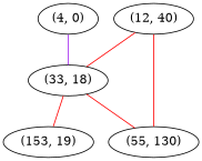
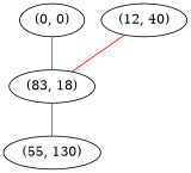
  graph {
    edge [color=red weight=1]
-   "(0, 0)" [label="(4, 0)"]
-   "(83, 18)" [label="(33, 18)"]
+   "(0, 0)"
+   "(83, 18)"
    "(55, 130)"
-   "(153, 19)"
    n5 [label="(12, 40)"]
    "(0, 0)" -- "(83, 18)" [color=purple weight=4]
    "(83, 18)" -- "(55, 130)"
-   "(83, 18)" -- "(153, 19)"
    n5 -- "(83, 18)"
-   n5 -- "(55, 130)"
  }
